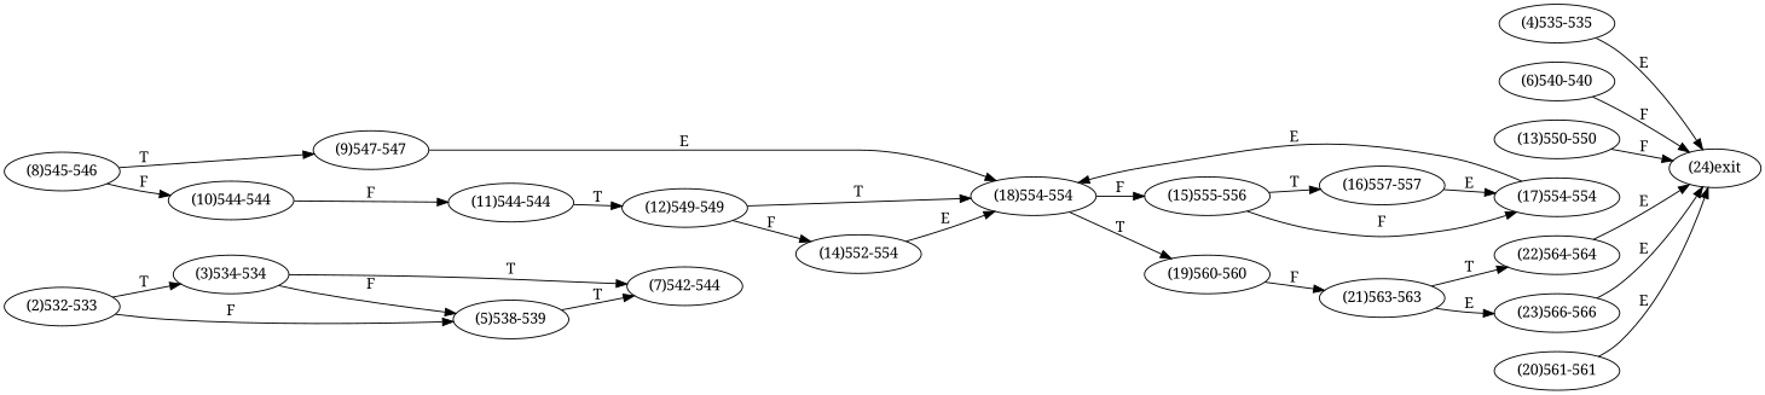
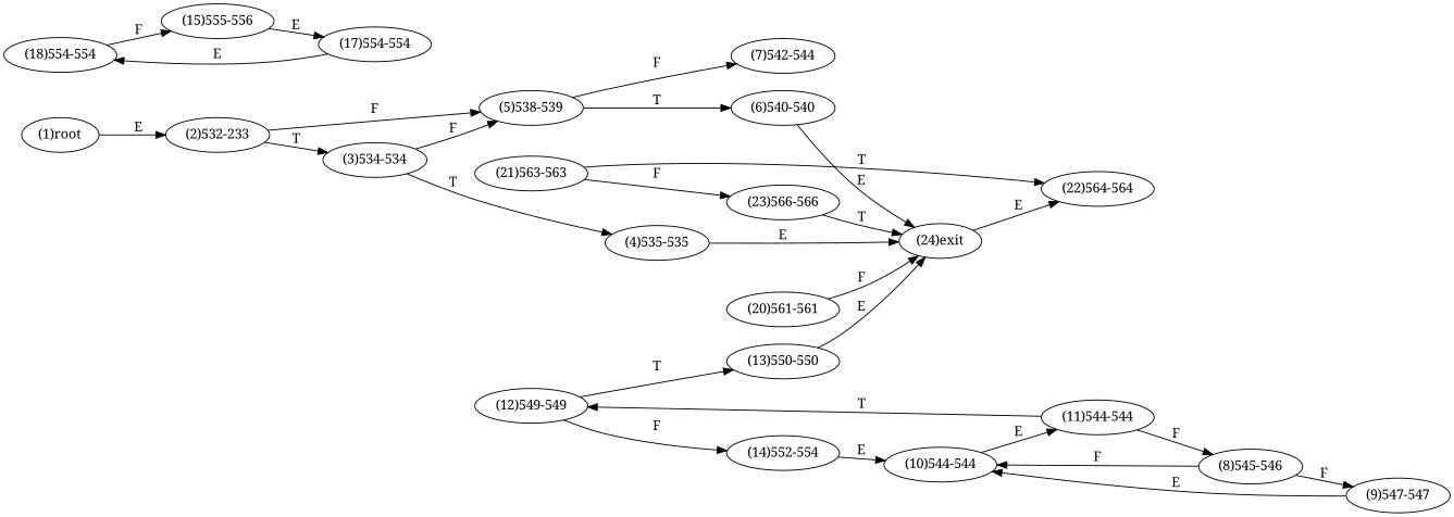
  digraph {
    fontname="Noto Serif"
    rankdir=LR
    node [fontname="Noto Serif"]
    edge [fontname="Noto Serif"]
-   n2 [label="(2)532-533"]
+   n1 [label="(1)root"]
+   n2 [label="(2)532-233"]
    n3 [label="(3)534-534"]
    n4 [label="(5)538-539"]
    n5 [label="(4)535-535"]
    n6 [label="(6)540-540"]
    n7 [label="(7)542-544"]
    n8 [label="(24)exit"]
    n9 [label="(11)544-544"]
    n10 [label="(8)545-546"]
    n11 [label="(12)549-549"]
    n12 [label="(9)547-547"]
    n13 [label="(10)544-544"]
    n14 [label="(13)550-550"]
    n15 [label="(14)552-554"]
    n16 [label="(18)554-554"]
    n17 [label="(15)555-556"]
-   n18 [label="(19)560-560"]
    n19 [label="(17)554-554"]
-   n20 [label="(16)557-557"]
    n21 [label="(21)563-563"]
    n22 [label="(23)566-566"]
    n23 [label="(22)564-564"]
    n24 [label="(20)561-561"]
+   n1 -> n2 [label=E]
    n2 -> n3 [label=T]
    n2 -> n4 [label=F]
    n3 -> n4 [label=F]
-   n3 -> n7 [label=T]
-   n4 -> n7 [label=T]
+   n3 -> n5 [label=T]
+   n4 -> n6 [label=T]
+   n4 -> n7 [label=F]
    n5 -> n8 [label=E]
-   n6 -> n8 [label=F]
+   n6 -> n8 [label=E]
+   n9 -> n10 [label=F]
    n9 -> n11 [label=T]
-   n10 -> n12 [label=T]
+   n10 -> n12 [label=F]
    n10 -> n13 [label=F]
-   n11 -> n16 [label=T]
+   n11 -> n14 [label=T]
    n11 -> n15 [label=F]
-   n12 -> n16 [label=E]
-   n13 -> n9 [label=F]
-   n14 -> n8 [label=F]
-   n15 -> n16 [label=E]
+   n12 -> n13 [label=E]
+   n13 -> n9 [label=E]
+   n14 -> n8 [label=E]
+   n15 -> n13 [label=E]
    n16 -> n17 [label=F]
-   n16 -> n18 [label=T]
-   n17 -> n19 [label=F]
-   n17 -> n20 [label=T]
-   n18 -> n21 [label=F]
+   n17 -> n19 [label=E]
    n19 -> n16 [label=E]
-   n20 -> n19 [label=E]
-   n21 -> n22 [label=E]
+   n21 -> n22 [label=F]
    n21 -> n23 [label=T]
-   n22 -> n8 [label=E]
-   n23 -> n8 [label=E]
-   n24 -> n8 [label=E]
+   n22 -> n8 [label=T]
+   n8 -> n23 [label=E]
+   n24 -> n8 [label=F]
  }
